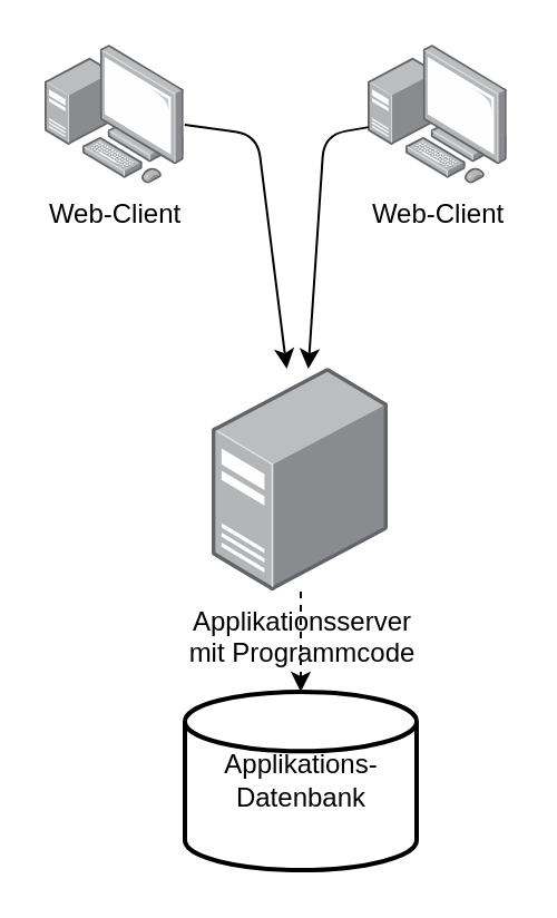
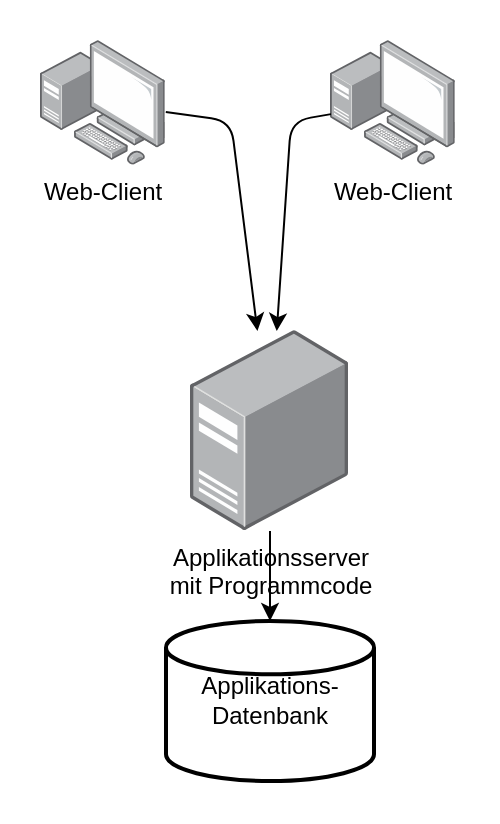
  <mxCell id="0" />
  <mxCell id="1" parent="0" />
  <mxCell id="2" value="&lt;div&gt;Web-Client&lt;/div&gt;" style="points=[];aspect=fixed;html=1;align=center;shadow=0;dashed=0;image;image=img/lib/allied_telesis/computer_and_terminals/Personal_Computer_with_Server.svg;" vertex="1" parent="1"><mxGeometry x="20" y="20" width="62.4" height="62.4" as="geometry" /></mxCell>
  <mxCell id="3" value="&lt;div&gt;Applikationsserver&lt;/div&gt;&lt;div&gt;mit Programmcode&lt;br&gt;&lt;/div&gt;" style="points=[];aspect=fixed;html=1;align=center;shadow=0;dashed=0;image;image=img/lib/allied_telesis/computer_and_terminals/Server_Desktop.svg;" vertex="1" parent="1"><mxGeometry x="95" y="165" width="79" height="100" as="geometry" /></mxCell>
  <mxCell id="4" value="Applikations-Datenbank" style="strokeWidth=2;html=1;shape=mxgraph.flowchart.database;whiteSpace=wrap;" vertex="1" parent="1"><mxGeometry x="82.5" y="310" width="104" height="80" as="geometry" /></mxCell>
  <mxCell id="5" value="&lt;div&gt;Web-Client&lt;/div&gt;" style="points=[];aspect=fixed;html=1;align=center;shadow=0;dashed=0;image;image=img/lib/allied_telesis/computer_and_terminals/Personal_Computer_with_Server.svg;" vertex="1" parent="1"><mxGeometry x="165" y="20" width="62.4" height="62.4" as="geometry" /></mxCell>
- <mxCell id="6" value="" style="endArrow=classic;html=1;dashed=1;" edge="1" parent="1" source="3" target="4"><mxGeometry width="50" height="50" relative="1" as="geometry"><mxPoint x="35" y="460" as="sourcePoint" /><mxPoint x="85" y="410" as="targetPoint" /></mxGeometry></mxCell>
+ <mxCell id="6" value="" style="endArrow=classic;html=1;" edge="1" parent="1" source="3" target="4"><mxGeometry width="50" height="50" relative="1" as="geometry"><mxPoint x="35" y="460" as="sourcePoint" /><mxPoint x="85" y="410" as="targetPoint" /></mxGeometry></mxCell>
  <mxCell id="7" value="" style="endArrow=classic;html=1;" edge="1" parent="1" source="2" target="3"><mxGeometry width="50" height="50" relative="1" as="geometry"><mxPoint x="35" y="460" as="sourcePoint" /><mxPoint x="85" y="410" as="targetPoint" /><Array as="points"><mxPoint x="115" y="60" /></Array></mxGeometry></mxCell>
  <mxCell id="8" value="" style="endArrow=classic;html=1;" edge="1" parent="1" source="5" target="3"><mxGeometry width="50" height="50" relative="1" as="geometry"><mxPoint x="35" y="460" as="sourcePoint" /><mxPoint x="85" y="410" as="targetPoint" /><Array as="points"><mxPoint x="145" y="60" /></Array></mxGeometry></mxCell>
